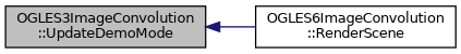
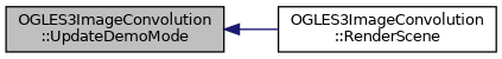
  digraph {
    rankdir=LR
    node [color=black fontname=Helvetica fontsize=10 shape=record style=filled]
    n1 [fillcolor=grey75 fontcolor=black height=0.2 label="OGLES3ImageConvolution\l::UpdateDemoMode" width=0.4]
-   n2 [fillcolor=white height=0.2 label="OGLES6ImageConvolution\l::RenderScene" width=0.4]
+   n2 [fillcolor=white height=0.2 label="OGLES3ImageConvolution\l::RenderScene" width=0.4]
    n1 -> n2 [color=midnightblue dir=back fontname=Helvetica fontsize=10 labelfontname=Helvetica labelfontsize=10 style=solid]
  }
